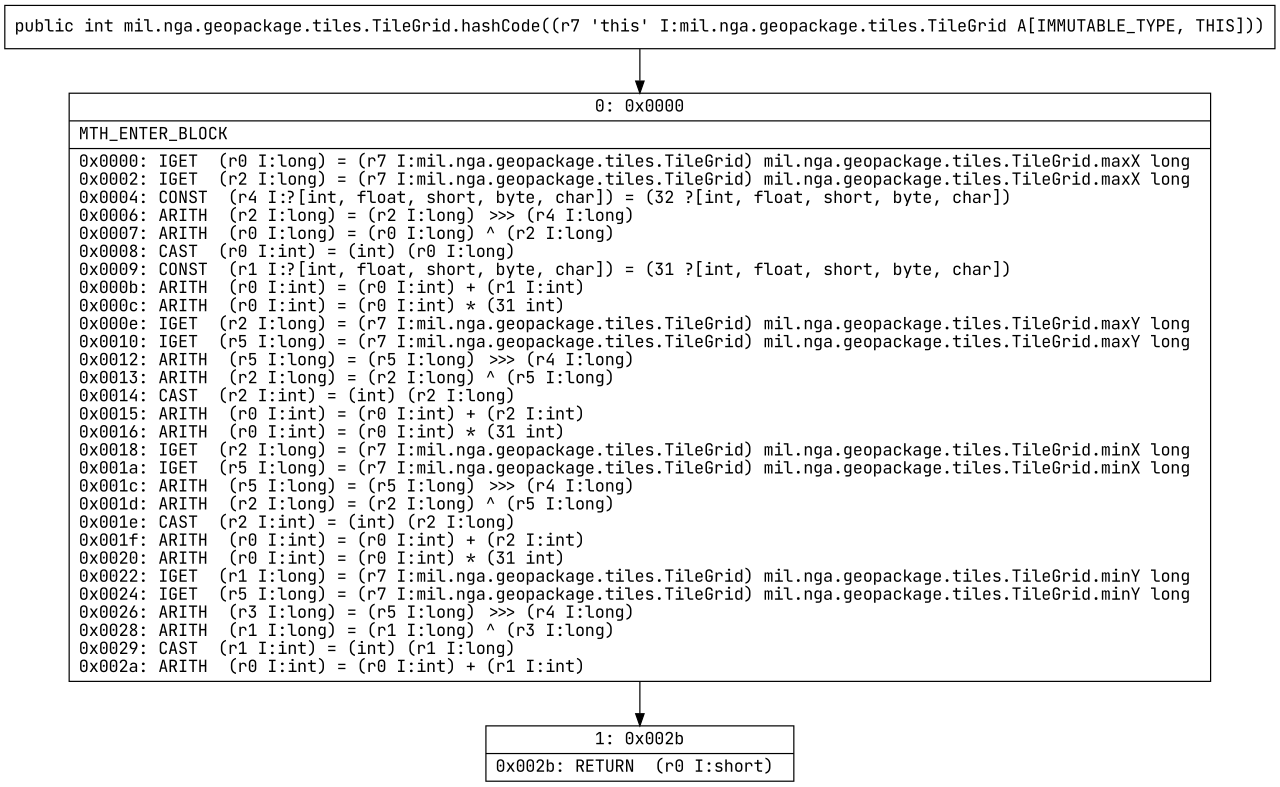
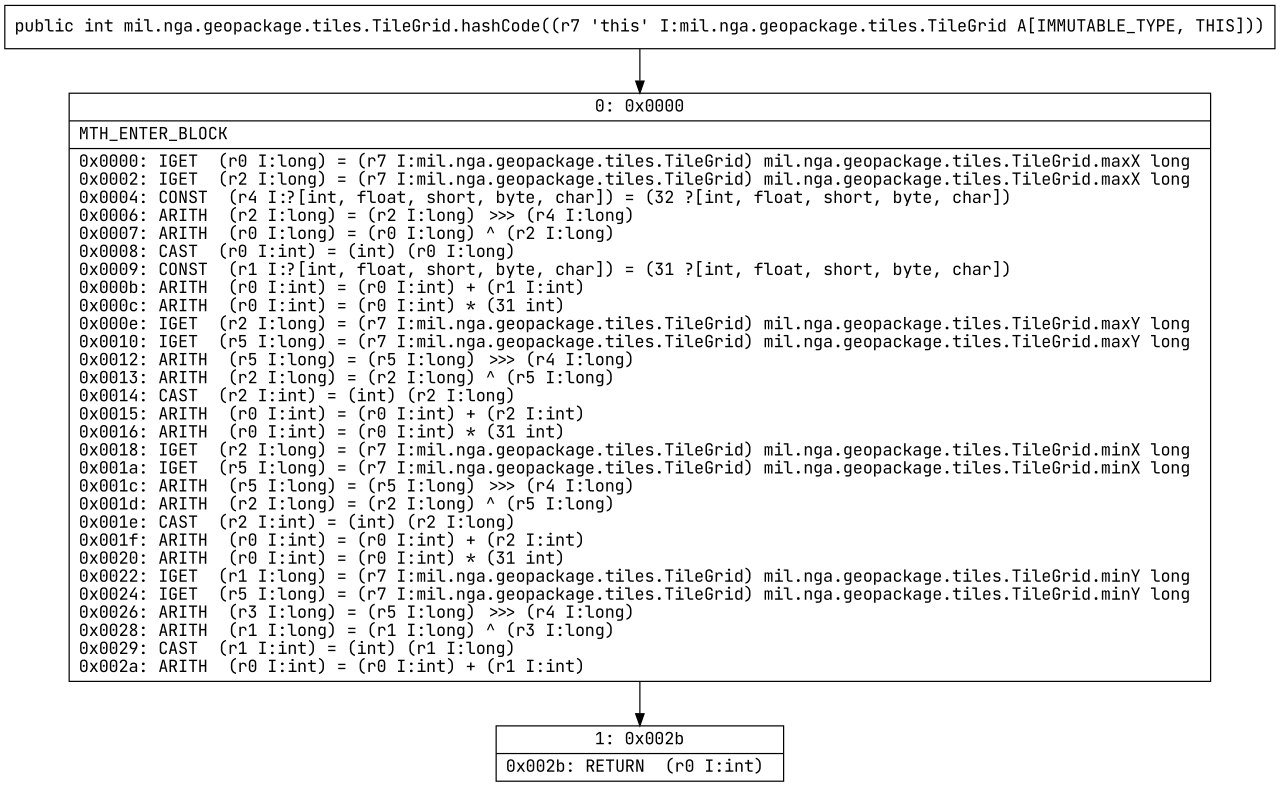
  digraph {
    fontname="JetBrains Mono"
    node [shape=record fontname="JetBrains Mono"]
    edge [fontname="JetBrains Mono"]
    n1 [label="{0\:\ 0x0000|MTH_ENTER_BLOCK\l|0x0000: IGET  (r0 I:long) = (r7 I:mil.nga.geopackage.tiles.TileGrid) mil.nga.geopackage.tiles.TileGrid.maxX long \l0x0002: IGET  (r2 I:long) = (r7 I:mil.nga.geopackage.tiles.TileGrid) mil.nga.geopackage.tiles.TileGrid.maxX long \l0x0004: CONST  (r4 I:?[int, float, short, byte, char]) = (32 ?[int, float, short, byte, char]) \l0x0006: ARITH  (r2 I:long) = (r2 I:long) \>\>\> (r4 I:long) \l0x0007: ARITH  (r0 I:long) = (r0 I:long) ^ (r2 I:long) \l0x0008: CAST  (r0 I:int) = (int) (r0 I:long) \l0x0009: CONST  (r1 I:?[int, float, short, byte, char]) = (31 ?[int, float, short, byte, char]) \l0x000b: ARITH  (r0 I:int) = (r0 I:int) + (r1 I:int) \l0x000c: ARITH  (r0 I:int) = (r0 I:int) * (31 int) \l0x000e: IGET  (r2 I:long) = (r7 I:mil.nga.geopackage.tiles.TileGrid) mil.nga.geopackage.tiles.TileGrid.maxY long \l0x0010: IGET  (r5 I:long) = (r7 I:mil.nga.geopackage.tiles.TileGrid) mil.nga.geopackage.tiles.TileGrid.maxY long \l0x0012: ARITH  (r5 I:long) = (r5 I:long) \>\>\> (r4 I:long) \l0x0013: ARITH  (r2 I:long) = (r2 I:long) ^ (r5 I:long) \l0x0014: CAST  (r2 I:int) = (int) (r2 I:long) \l0x0015: ARITH  (r0 I:int) = (r0 I:int) + (r2 I:int) \l0x0016: ARITH  (r0 I:int) = (r0 I:int) * (31 int) \l0x0018: IGET  (r2 I:long) = (r7 I:mil.nga.geopackage.tiles.TileGrid) mil.nga.geopackage.tiles.TileGrid.minX long \l0x001a: IGET  (r5 I:long) = (r7 I:mil.nga.geopackage.tiles.TileGrid) mil.nga.geopackage.tiles.TileGrid.minX long \l0x001c: ARITH  (r5 I:long) = (r5 I:long) \>\>\> (r4 I:long) \l0x001d: ARITH  (r2 I:long) = (r2 I:long) ^ (r5 I:long) \l0x001e: CAST  (r2 I:int) = (int) (r2 I:long) \l0x001f: ARITH  (r0 I:int) = (r0 I:int) + (r2 I:int) \l0x0020: ARITH  (r0 I:int) = (r0 I:int) * (31 int) \l0x0022: IGET  (r1 I:long) = (r7 I:mil.nga.geopackage.tiles.TileGrid) mil.nga.geopackage.tiles.TileGrid.minY long \l0x0024: IGET  (r5 I:long) = (r7 I:mil.nga.geopackage.tiles.TileGrid) mil.nga.geopackage.tiles.TileGrid.minY long \l0x0026: ARITH  (r3 I:long) = (r5 I:long) \>\>\> (r4 I:long) \l0x0028: ARITH  (r1 I:long) = (r1 I:long) ^ (r3 I:long) \l0x0029: CAST  (r1 I:int) = (int) (r1 I:long) \l0x002a: ARITH  (r0 I:int) = (r0 I:int) + (r1 I:int) \l}"]
-   n2 [label="{1\:\ 0x002b|0x002b: RETURN  (r0 I:short) \l}"]
+   n2 [label="{1\:\ 0x002b|0x002b: RETURN  (r0 I:int) \l}"]
    n3 [label="{public int mil.nga.geopackage.tiles.TileGrid.hashCode((r7 'this' I:mil.nga.geopackage.tiles.TileGrid A[IMMUTABLE_TYPE, THIS])) }"]
    n1 -> n2
    n3 -> n1
  }
